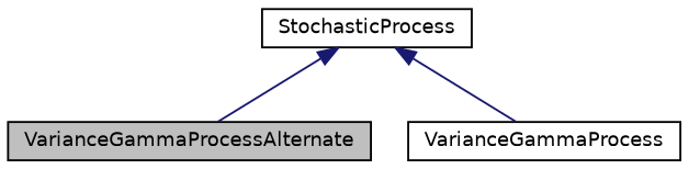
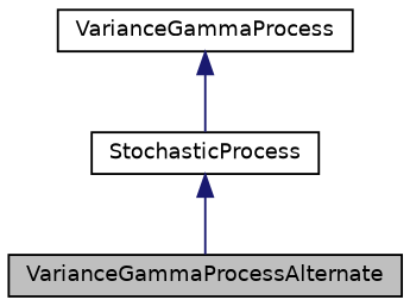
  digraph {
    node [color=black fontname=Helvetica fontsize=10 shape=record]
    edge [color=midnightblue dir=back fontname=Helvetica fontsize=10 labelfontname=Helvetica labelfontsize=10 style=solid]
    n1 [fillcolor=grey75 fontcolor=black height=0.2 label=VarianceGammaProcessAlternate style=filled width=0.4]
    n2 [height=0.2 label=VarianceGammaProcess width=0.4]
    n3 [height=0.2 label=StochasticProcess width=0.4]
    n3 -> n1
-   n3 -> n2
+   n2 -> n3
  }
